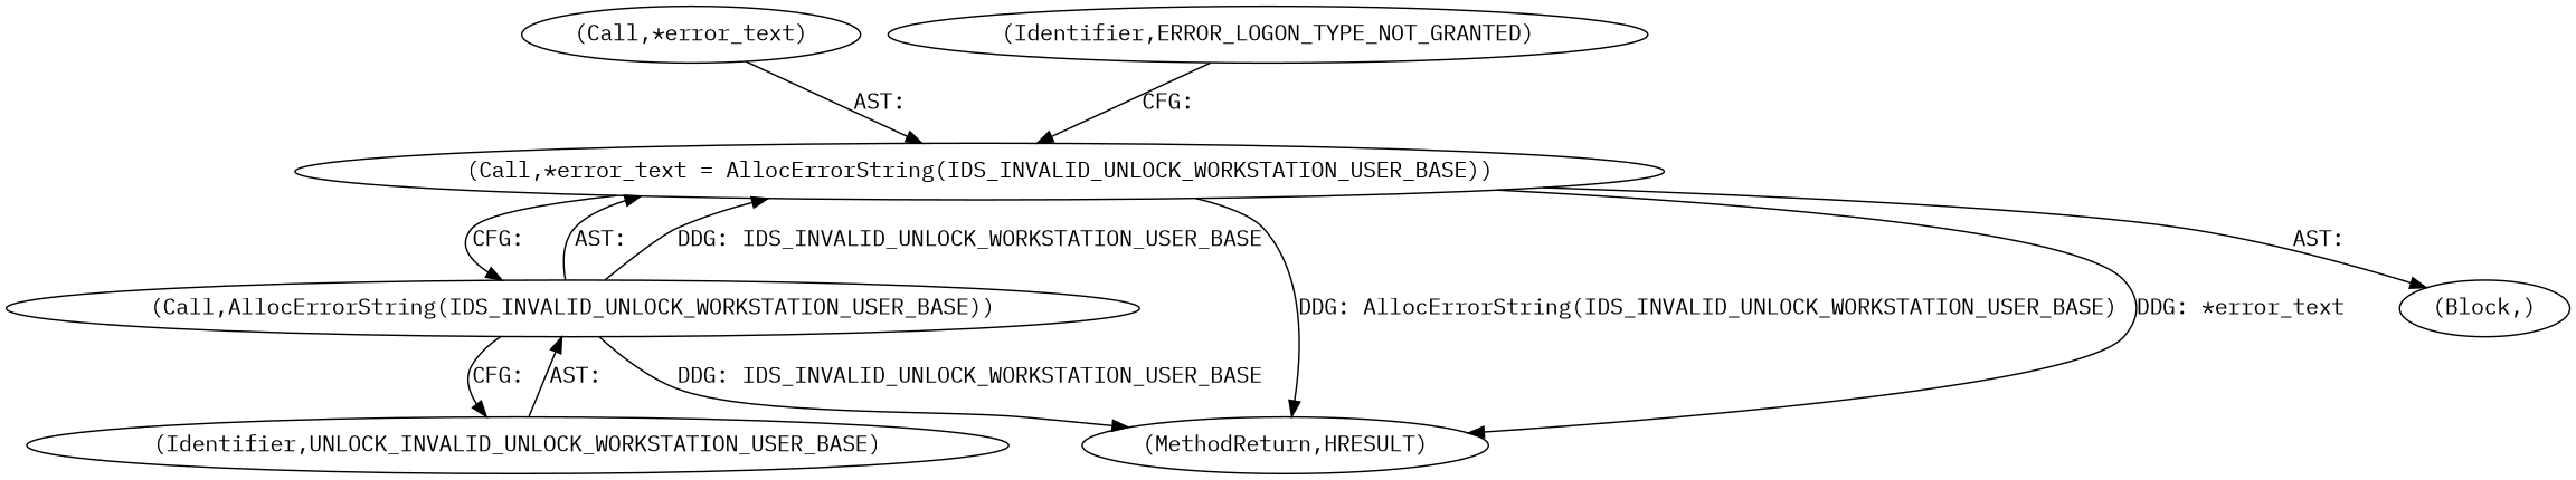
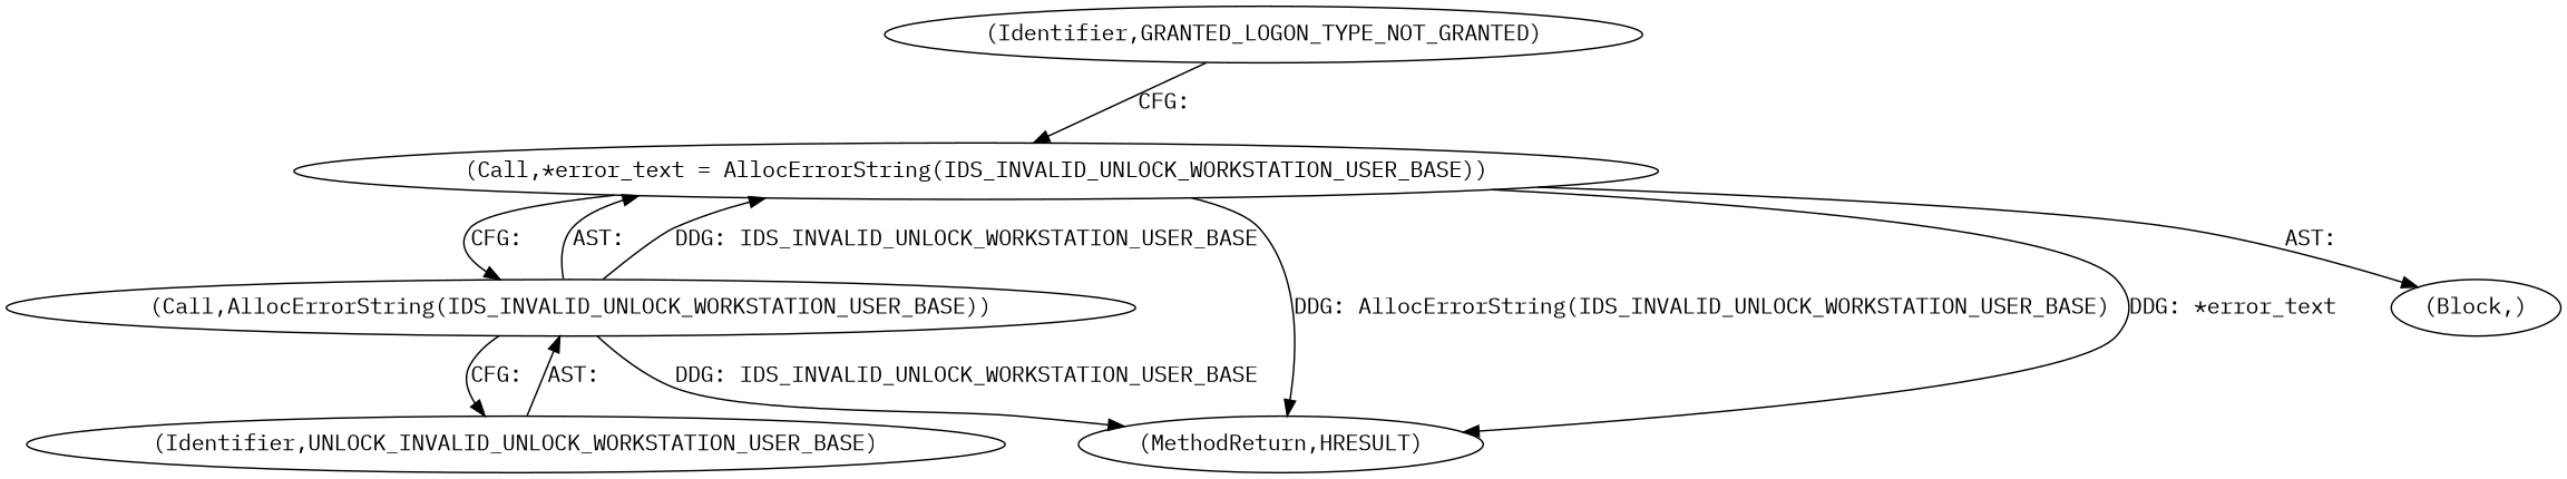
  digraph {
    fontname="IBM Plex Mono"
    node [fontname="IBM Plex Mono"]
    edge [fontname="IBM Plex Mono"]
    n1 [label="(Call,*error_text = AllocErrorString(IDS_INVALID_UNLOCK_WORKSTATION_USER_BASE))"]
    n2 [label="(Call,AllocErrorString(IDS_INVALID_UNLOCK_WORKSTATION_USER_BASE))"]
    n3 [label="(MethodReturn,HRESULT)"]
    n4 [label="(Block,)"]
    n5 [label="(Identifier,UNLOCK_INVALID_UNLOCK_WORKSTATION_USER_BASE)"]
-   n6 [label="(Call,*error_text)"]
-   n7 [label="(Identifier,ERROR_LOGON_TYPE_NOT_GRANTED)"]
+   n7 [label="(Identifier,GRANTED_LOGON_TYPE_NOT_GRANTED)"]
    n1 -> n2 [label="CFG: "]
    n1 -> n3 [label="DDG: AllocErrorString(IDS_INVALID_UNLOCK_WORKSTATION_USER_BASE)"]
    n1 -> n3 [label="DDG: *error_text"]
    n1 -> n4 [label="AST: "]
    n2 -> n1 [label="AST: "]
    n2 -> n1 [label="DDG: IDS_INVALID_UNLOCK_WORKSTATION_USER_BASE"]
    n2 -> n3 [label="DDG: IDS_INVALID_UNLOCK_WORKSTATION_USER_BASE"]
    n2 -> n5 [label="CFG: "]
    n5 -> n2 [label="AST: "]
-   n6 -> n1 [label="AST: "]
    n7 -> n1 [label="CFG: "]
  }
